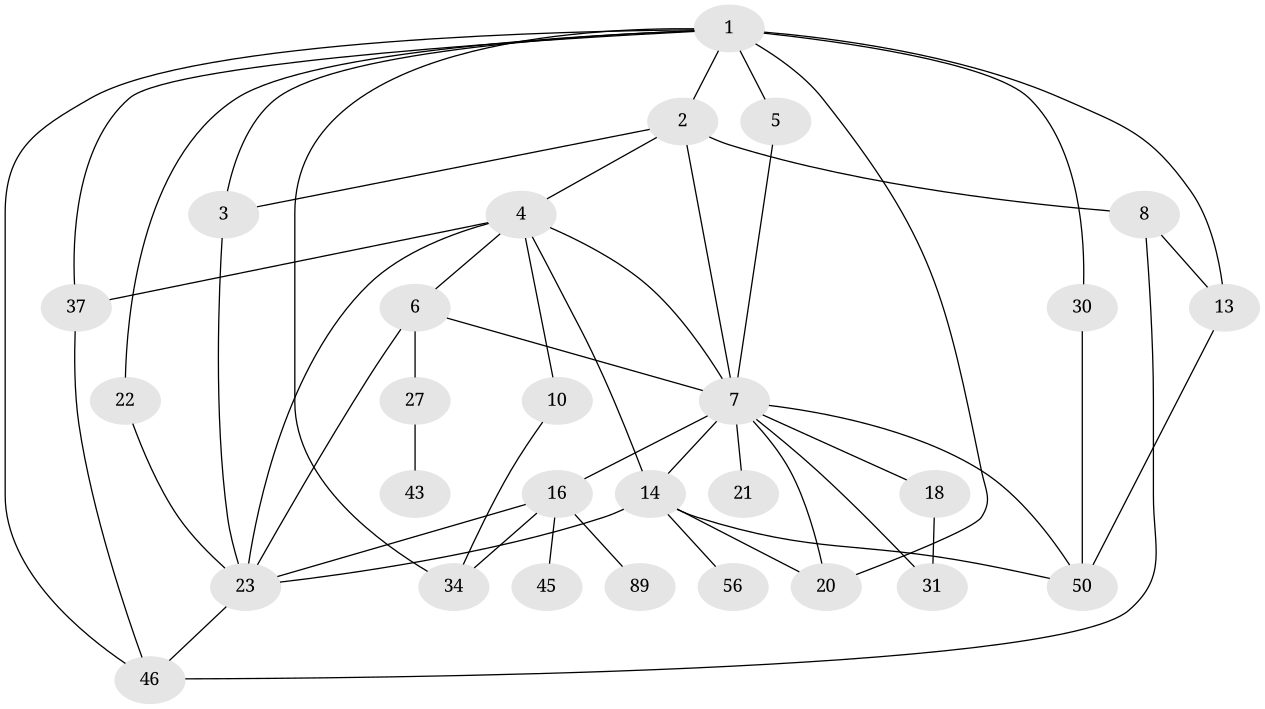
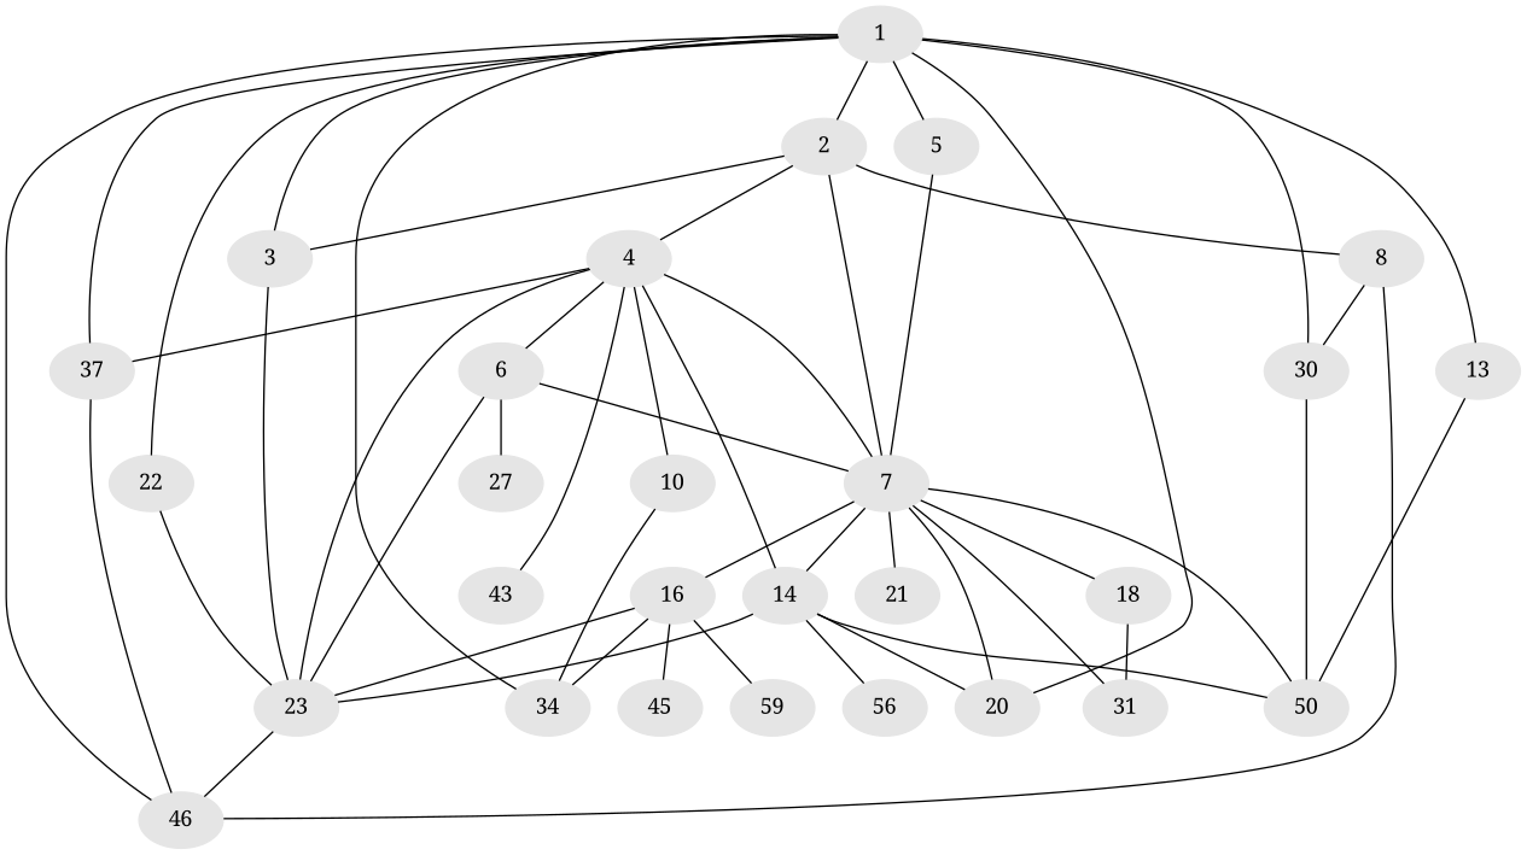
  graph {
    fontname="Noto Serif"
    node [color=gray90 fontname="Noto Serif" style=filled]
    edge [fontname="Noto Serif"]
    1 [super="+9"]
    2 [super="+32"]
    3 [super="+40"]
    5
    13 [super="+53"]
    20 [super="+41+24"]
    22
    30 [super="+58+57+37"]
    34 [super="+51"]
    n10 [label=37 super="+48"]
    46 [super="+49"]
    8 [super="+17"]
    4
    7 [super="+28+11"]
    23 [super="+26+29"]
    50 [super="+55"]
    6 [super="+15"]
    10
    14 [super="+38"]
    43
    16 [super="+42+35"]
    18 [super="+25"]
    21
    31
    27
    56
    45
-   59 [label=89]
+   59
    1 -- 2
    1 -- 3
    1 -- 5
    1 -- 13 [weight=2]
    1 -- 20
    1 -- 22
    1 -- 30 [weight=2]
    1 -- 34
    1 -- n10
    1 -- 46
    2 -- 3
    2 -- 8
    2 -- 4
    2 -- 7
    3 -- 23
    5 -- 7
    13 -- 50
    22 -- 23
    30 -- 50 [weight=2]
    n10 -- 46
-   8 -- 13
+   8 -- 30
    8 -- 46
    4 -- n10
    4 -- 7
    4 -- 23
    4 -- 6
    4 -- 10
    4 -- 14
-   27 -- 43
+   4 -- 43
    7 -- 20
    7 -- 50
    7 -- 14 [weight=2]
    7 -- 16
    7 -- 18
    7 -- 21
    7 -- 31
    23 -- 46
    6 -- 7
    6 -- 23
    6 -- 27
    10 -- 34
    14 -- 20
    14 -- 23
    14 -- 50
    14 -- 56
    16 -- 34
    16 -- 23
    16 -- 45 [weight=2]
    16 -- 59
    18 -- 31
  }
